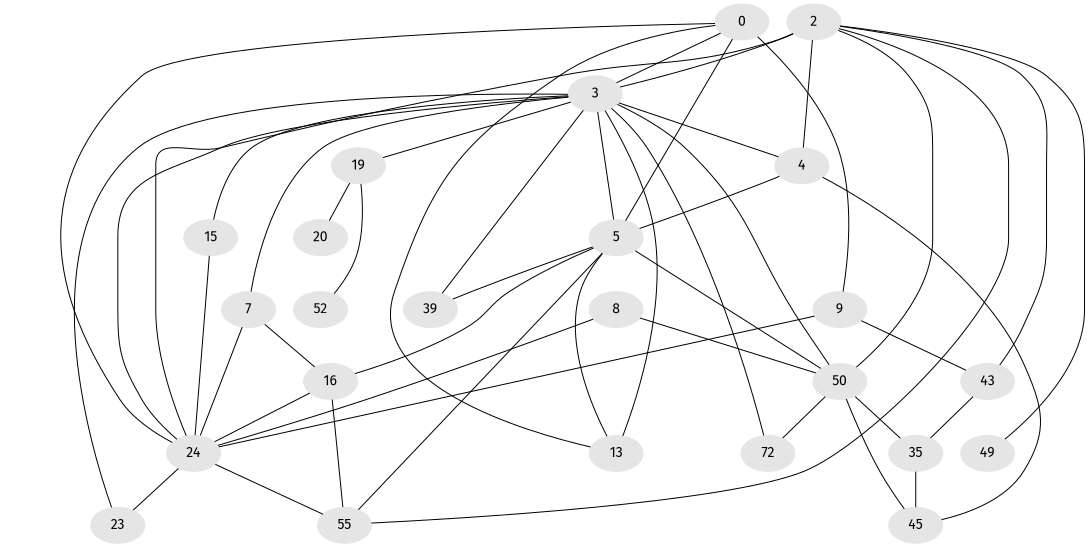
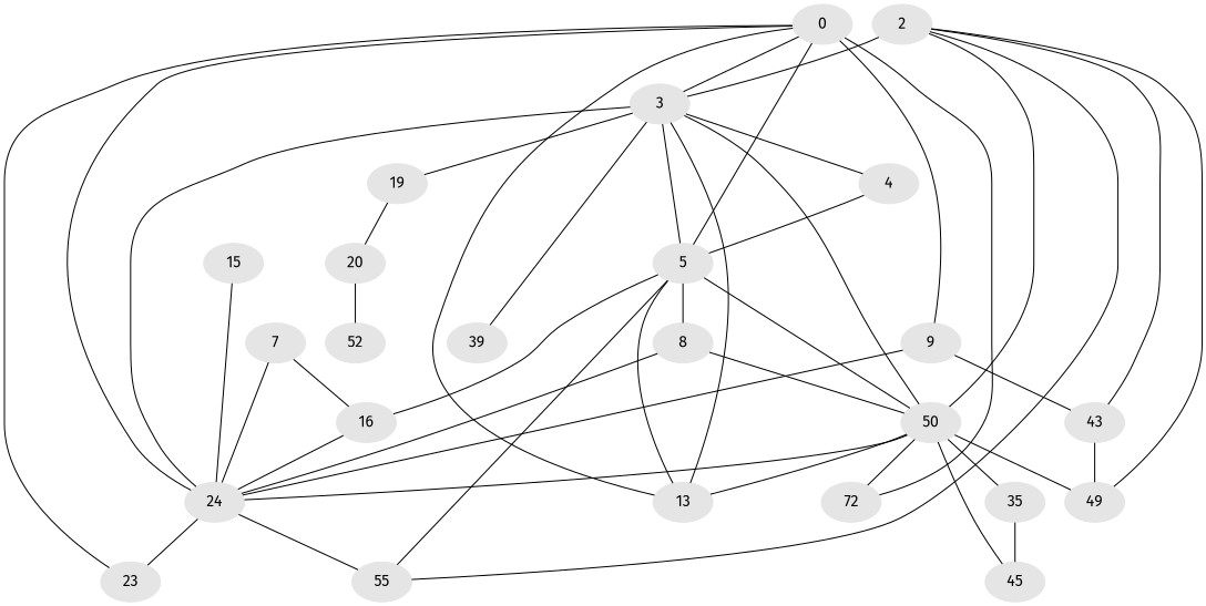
  graph {
    fontname="Fira Sans"
    node [color=gray90 fontname="Fira Sans" style=filled]
    edge [fontname="Fira Sans"]
    n1 [label=0 super="+6"]
    3 [super="+28+34+23"]
    5 [super="+32+48"]
    9 [super="+40"]
    13 [super="+39+26"]
    n6 [label=24 super="+41+51+25"]
    4 [super="+36"]
    n8 [label=50 super="+14+31+30"]
    7 [super="+24"]
    n10 [label=72]
    15 [super="+17"]
    19
    n13 [label=23]
    n14 [label=39]
    55
    16 [super="+43"]
    n17 [label=43]
    2 [super="+22+53+46"]
    49
    45
    35
    8 [super="+44"]
    20 [super="+50"]
    52
    n1 -- 3
    n1 -- 5 [weight=3]
    n1 -- 9
    n1 -- 13
    n1 -- n6
    3 -- 5 [weight=2]
    3 -- 13
    3 -- n6 [weight=2]
    3 -- 4
    3 -- n8
-   3 -- 7
-   3 -- n10
-   3 -- 15
+   n1 -- n10
    3 -- 19
-   3 -- n13
+   n1 -- n13
    3 -- n14
    5 -- 13
    5 -- n8 [weight=2]
-   5 -- n14
+   5 -- 8
    5 -- 55
    5 -- 16
    9 -- n6
    9 -- n17
    n6 -- n13 [weight=2]
    n6 -- 55
    4 -- 5
-   4 -- 45
+   n8 -- 13
    n8 -- n10
+   n8 -- 49
    n8 -- 45
    n8 -- 35 [weight=2]
    7 -- n6
    7 -- 16
    15 -- n6
    19 -- 20
    16 -- n6
-   16 -- 55
-   n17 -- 35
+   n17 -- 49
    2 -- 3 [weight=3]
-   2 -- n6
-   2 -- 4
+   n8 -- n6
    2 -- n8
    2 -- 55
    2 -- n17
    2 -- 49
    35 -- 45
    8 -- n6
    8 -- n8
-   19 -- 52
+   20 -- 52
  }
